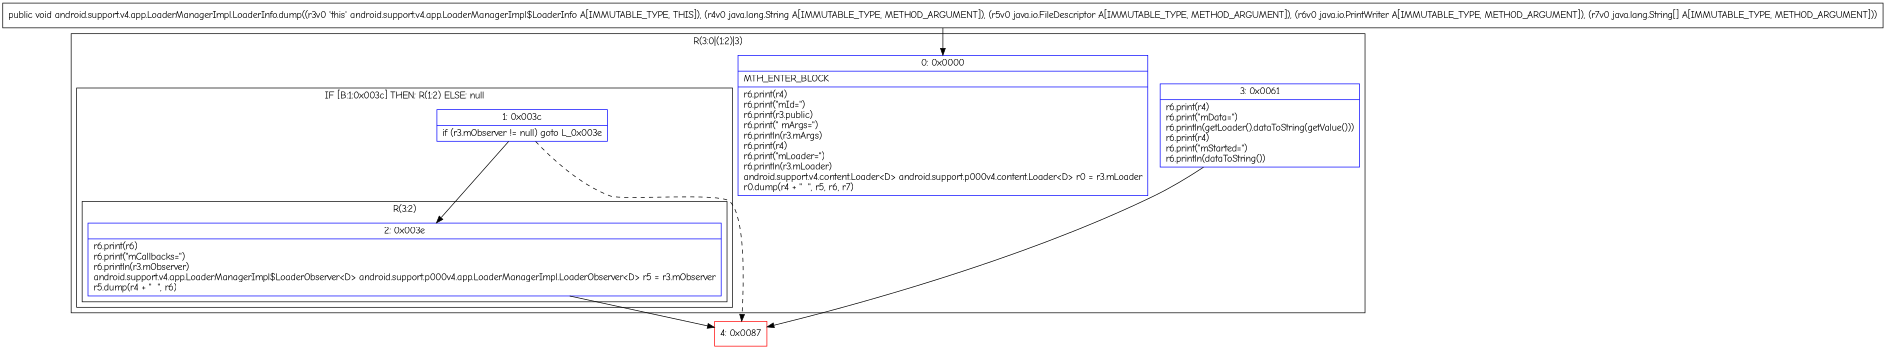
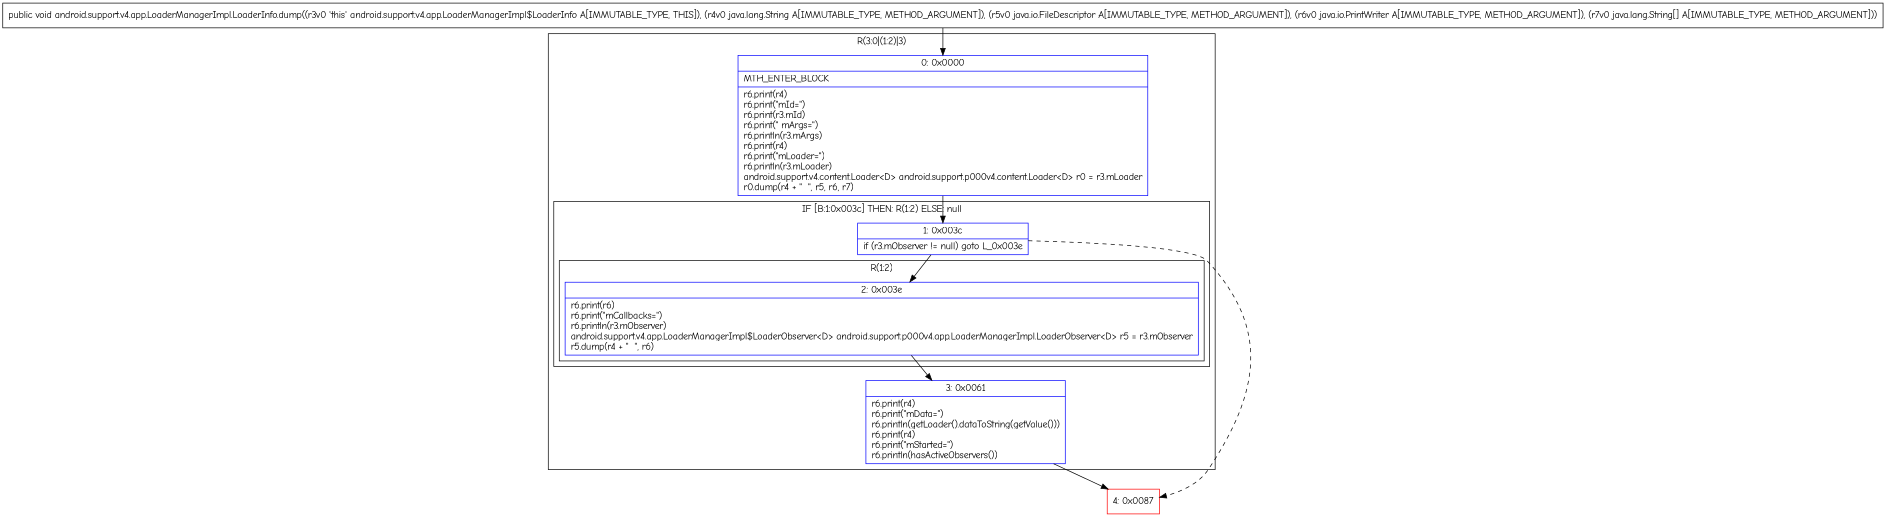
  digraph {
    fontname="Comic Neue"
    node [color=blue fontname="Comic Neue" shape=record]
    edge [fontname="Comic Neue"]
    n1 [label="{2\:\ 0x003e|r6.print(r6)\lr6.print(\"mCallbacks=\")\lr6.println(r3.mObserver)\landroid.support.v4.app.LoaderManagerImpl$LoaderObserver\<D\> android.support.p000v4.app.LoaderManagerImpl.LoaderObserver\<D\> r5 = r3.mObserver\lr5.dump(r4 + \"  \", r6)\l}"]
    n2 [label="{1\:\ 0x003c|if (r3.mObserver != null) goto L_0x003e\l}"]
-   n3 [label="{0\:\ 0x0000|MTH_ENTER_BLOCK\l|r6.print(r4)\lr6.print(\"mId=\")\lr6.print(r3.public)\lr6.print(\" mArgs=\")\lr6.println(r3.mArgs)\lr6.print(r4)\lr6.print(\"mLoader=\")\lr6.println(r3.mLoader)\landroid.support.v4.content.Loader\<D\> android.support.p000v4.content.Loader\<D\> r0 = r3.mLoader\lr0.dump(r4 + \"  \", r5, r6, r7)\l}"]
-   n4 [label="{3\:\ 0x0061|r6.print(r4)\lr6.print(\"mData=\")\lr6.println(getLoader().dataToString(getValue()))\lr6.print(r4)\lr6.print(\"mStarted=\")\lr6.println(dataToString())\l}"]
+   n3 [label="{0\:\ 0x0000|MTH_ENTER_BLOCK\l|r6.print(r4)\lr6.print(\"mId=\")\lr6.print(r3.mId)\lr6.print(\" mArgs=\")\lr6.println(r3.mArgs)\lr6.print(r4)\lr6.print(\"mLoader=\")\lr6.println(r3.mLoader)\landroid.support.v4.content.Loader\<D\> android.support.p000v4.content.Loader\<D\> r0 = r3.mLoader\lr0.dump(r4 + \"  \", r5, r6, r7)\l}"]
+   n4 [label="{3\:\ 0x0061|r6.print(r4)\lr6.print(\"mData=\")\lr6.println(getLoader().dataToString(getValue()))\lr6.print(r4)\lr6.print(\"mStarted=\")\lr6.println(hasActiveObservers())\l}"]
    n5 [color=red label="{4\:\ 0x0087}"]
    n6 [label="{public void android.support.v4.app.LoaderManagerImpl.LoaderInfo.dump((r3v0 'this' android.support.v4.app.LoaderManagerImpl$LoaderInfo A[IMMUTABLE_TYPE, THIS]), (r4v0 java.lang.String A[IMMUTABLE_TYPE, METHOD_ARGUMENT]), (r5v0 java.io.FileDescriptor A[IMMUTABLE_TYPE, METHOD_ARGUMENT]), (r6v0 java.io.PrintWriter A[IMMUTABLE_TYPE, METHOD_ARGUMENT]), (r7v0 java.lang.String[] A[IMMUTABLE_TYPE, METHOD_ARGUMENT])) }" color=""]
    subgraph cluster_1 {
      label="R(3:0|(1:2)|3)"
      n3
      n4
      subgraph cluster_2 {
        label="IF [B:1:0x003c] THEN: R(1:2) ELSE: null"
        n2
        subgraph cluster_3 {
-         label="R(3:2)"
+         label="R(1:2)"
          n1
        }
      }
    }
-   n1 -> n5
+   n1 -> n4
    n2 -> n1
    n2 -> n5 [style=dashed]
+   n3 -> n2
    n4 -> n5
    n6 -> n3
  }
